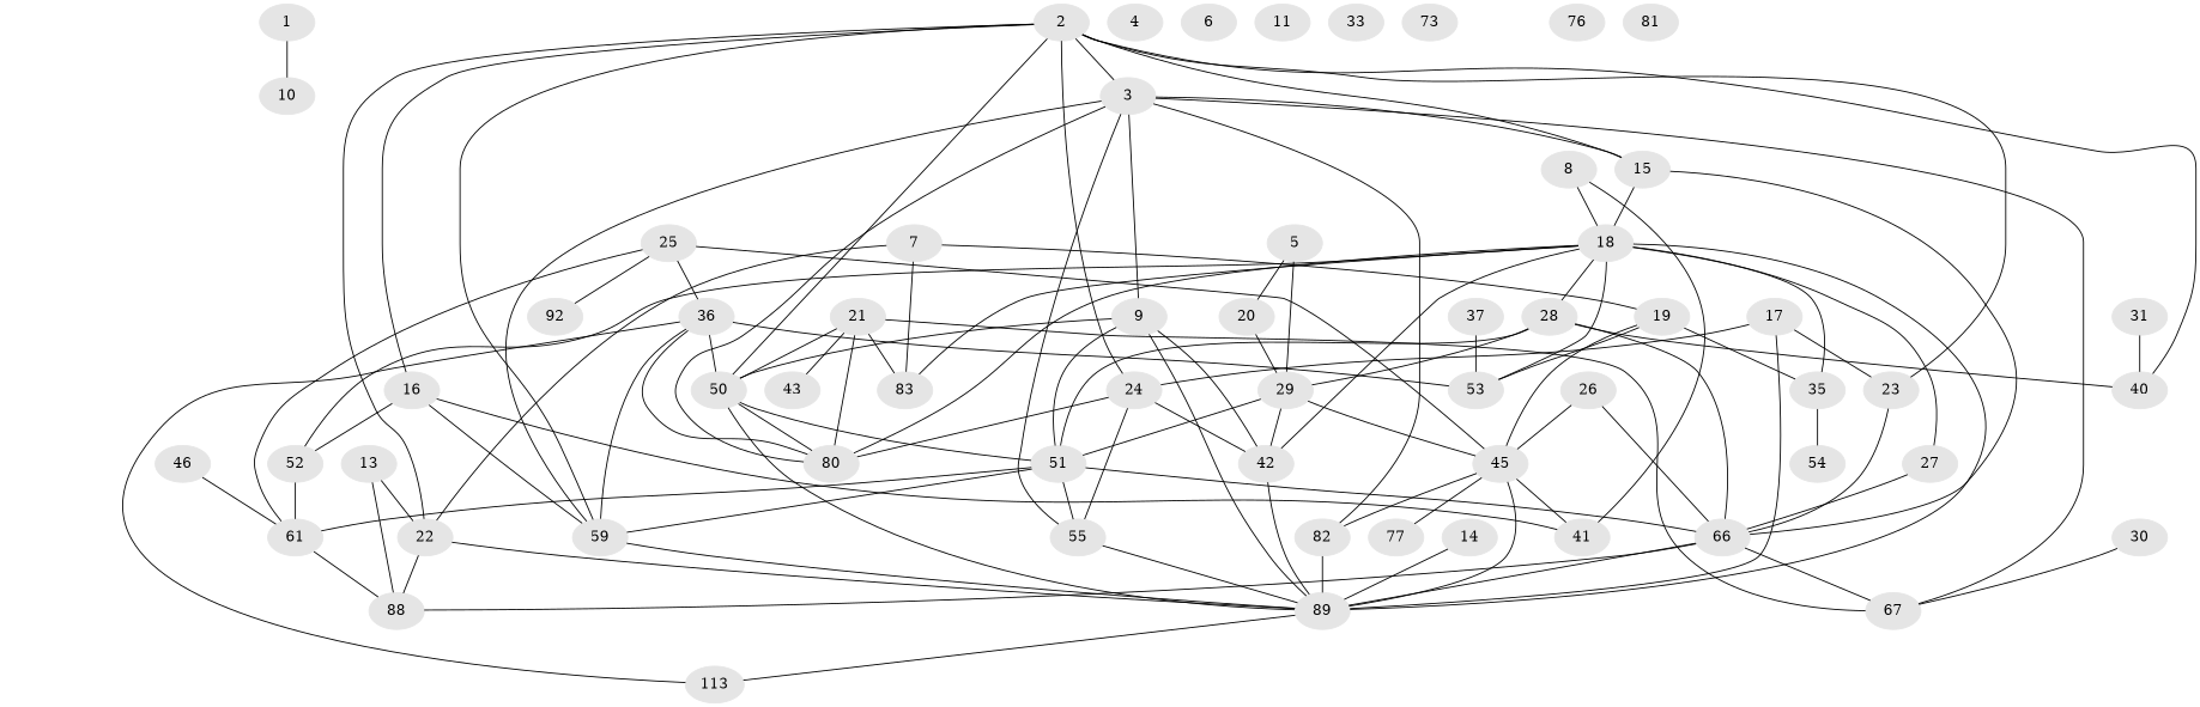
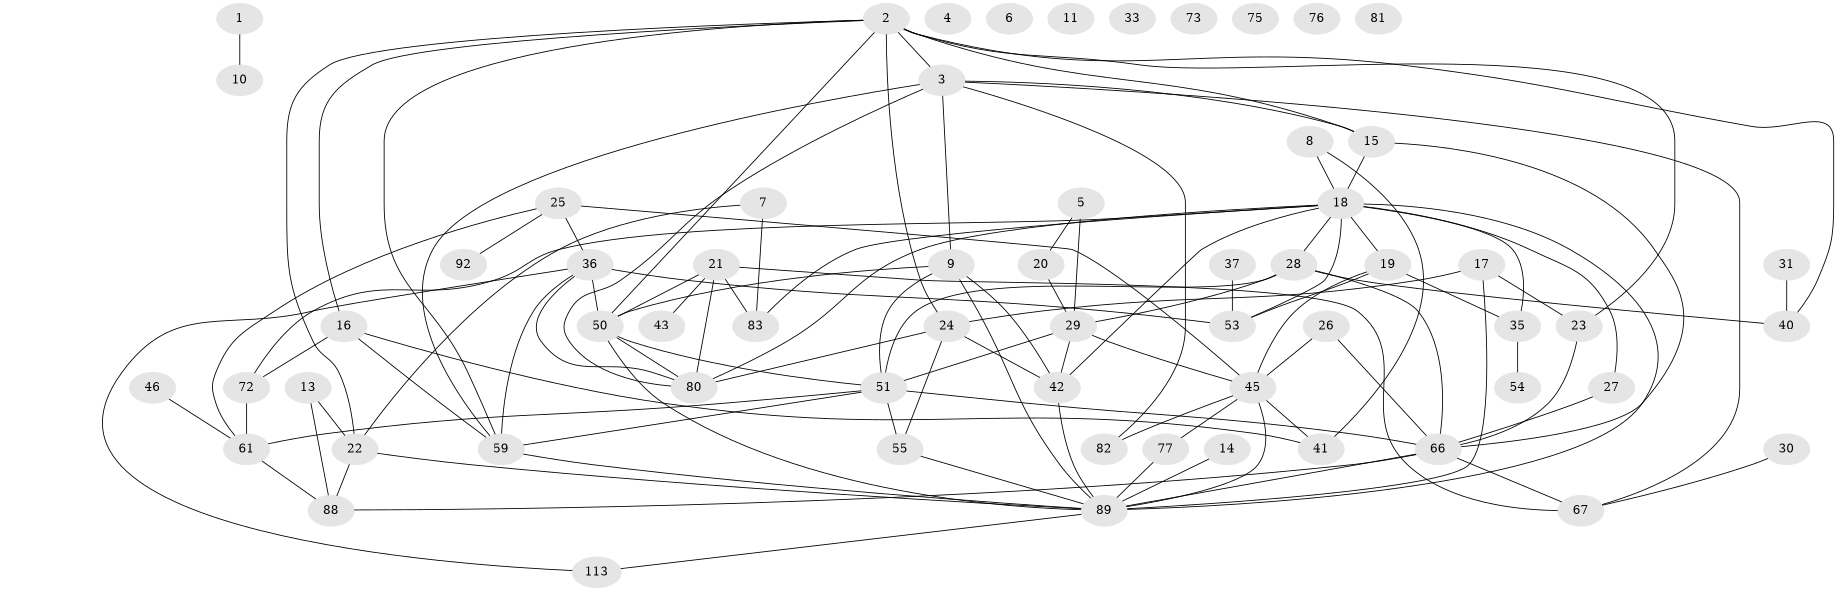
  graph {
    node [color=gray90 style=filled]
    1
    10
    2 [super="+115"]
    3 [super="+48+58"]
    15 [super="+70"]
    16 [super="+65"]
    22 [super="+74+94"]
    23
    24 [super="+32"]
    40
    50 [super="+98+56"]
    59 [super="+103"]
    9 [super="+12+47"]
    55 [super="+86"]
    67 [super="+107"]
    80 [super="+91+84"]
    82
    18 [super="+105+97+44"]
    66 [super="+119+69"]
    41
-   52 [super="+72"]
+   52 [super="+72" label=72]
    89 [super="+99+95"]
    88
    42 [super="+60"]
    51 [super="+96+93+63"]
    4
    5
    20
    29 [super="+85+71"]
    45 [super="+68"]
    6
    7 [super="+78"]
    83 [super="+102"]
    19 [super="+49"]
    27
    28 [super="+87+39"]
    35 [super="+38"]
    53
    8
    61
    113 [super="+120"]
    11
    13 [super="+110"]
    14
    17
    54
    77 [super="+90"]
    21 [super="+34"]
    43
    25 [super="+79"]
    36 [super="+64+57"]
    92
    26
    30
    31
    33
    37
    46
    73
+   75
    76
    81 [super="+104"]
    1 -- 10
    2 -- 3
    2 -- 15
    2 -- 16
    2 -- 22
    2 -- 23
    2 -- 24
    2 -- 40
    2 -- 50
    2 -- 59
    3 -- 15
    3 -- 59
    3 -- 9
-   3 -- 55
    3 -- 67
    3 -- 80 [weight=2]
    3 -- 82 [weight=2]
    15 -- 18
    15 -- 66
    16 -- 59
    16 -- 41
    16 -- 52
    22 -- 89
    22 -- 88
    23 -- 66
    24 -- 55
    24 -- 80 [weight=2]
    24 -- 42
    50 -- 80
    50 -- 89
    50 -- 51
    59 -- 89
    9 -- 50
    9 -- 89
    9 -- 42
    9 -- 51
    55 -- 89
    18 -- 80
    18 -- 52
    18 -- 89 [weight=2]
    18 -- 42
    18 -- 83
-   7 -- 19
+   18 -- 19
    18 -- 27
    18 -- 28
    18 -- 35
    18 -- 53
    66 -- 67
    66 -- 89
    66 -- 88
    52 -- 61
    89 -- 113
    42 -- 89
    51 -- 59
    51 -- 55
    51 -- 66
    51 -- 61
    5 -- 20
    5 -- 29
    20 -- 29
    29 -- 42
    29 -- 51
    29 -- 45
    45 -- 82
    45 -- 41
    45 -- 89
    45 -- 77
    7 -- 22
    7 -- 83
    19 -- 45
    19 -- 35
    19 -- 53
    27 -- 66
    28 -- 40
    28 -- 66
    28 -- 51
    28 -- 29 [weight=2]
    35 -- 54
    8 -- 18
    8 -- 41
    61 -- 88
    13 -- 22
    13 -- 88
    14 -- 89
    17 -- 23
    17 -- 24
    17 -- 89
-   82 -- 89
+   77 -- 89
    21 -- 50
    21 -- 67
    21 -- 80
    21 -- 83
    21 -- 43
    25 -- 45
    25 -- 61
    25 -- 36
    25 -- 92
    36 -- 50 [weight=2]
    36 -- 59
    36 -- 80
    36 -- 53
    36 -- 113
    26 -- 66
    26 -- 45
    30 -- 67
    31 -- 40
    37 -- 53
    46 -- 61
  }
